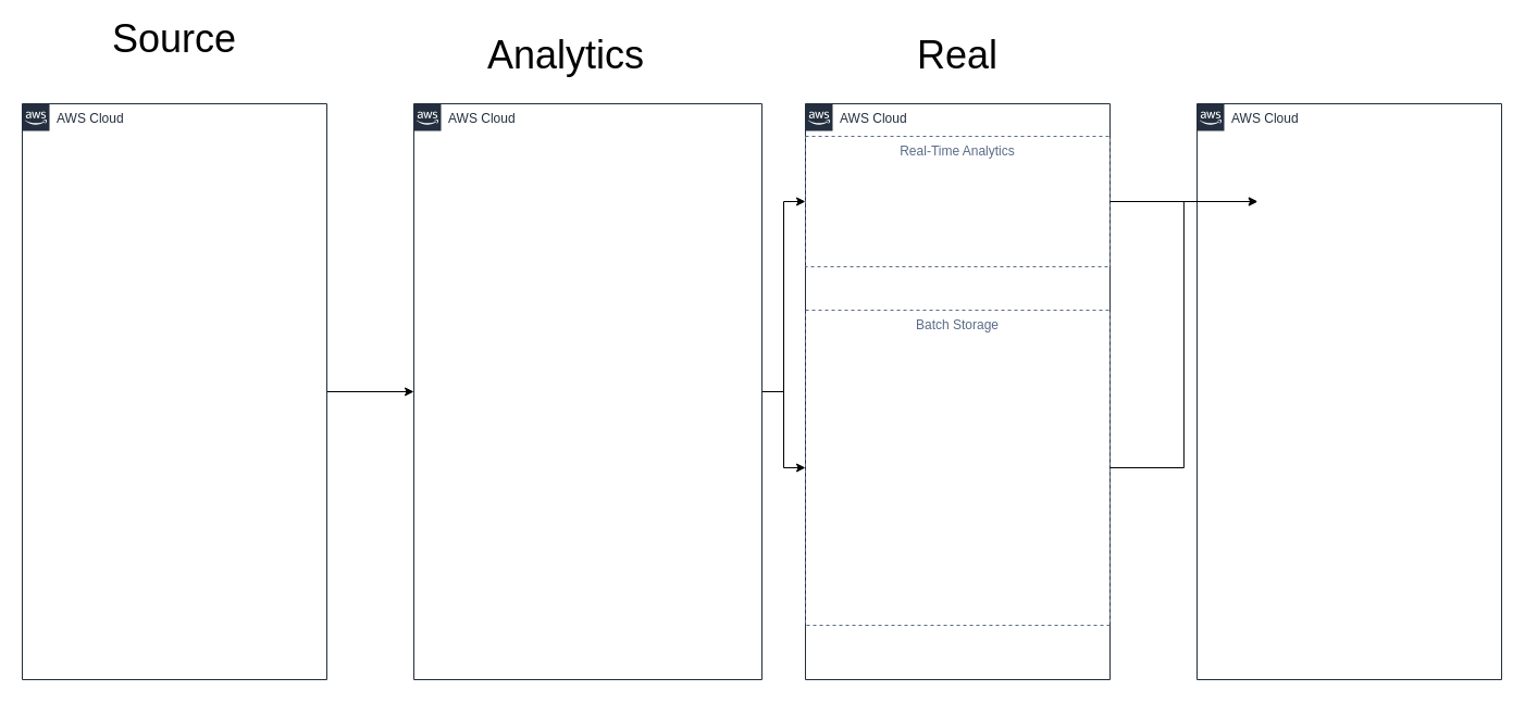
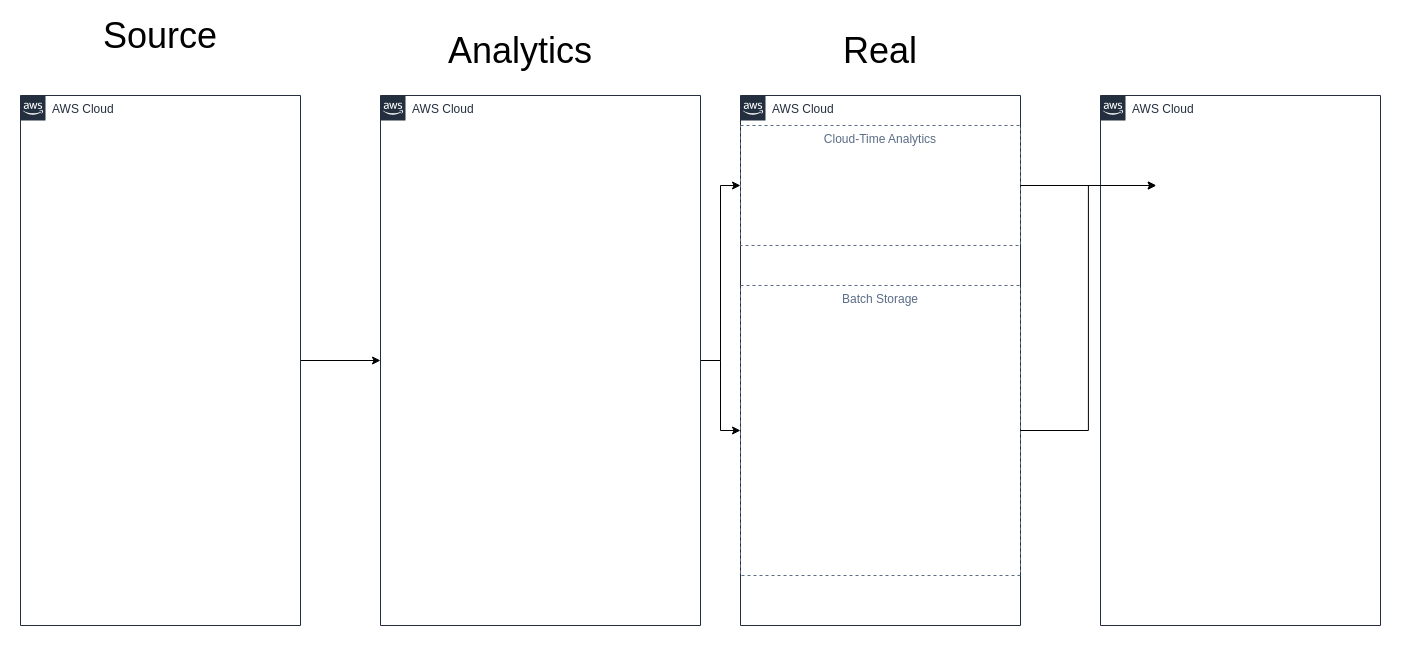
  <mxCell id="0" />
  <mxCell id="1" parent="0" />
  <mxCell id="2" value="&lt;font style=&quot;font-size: 36px;&quot;&gt;Source&lt;/font&gt;" style="text;html=1;strokeColor=none;fillColor=none;align=center;verticalAlign=middle;whiteSpace=wrap;rounded=0;" vertex="1" parent="1"><mxGeometry x="130" y="20" width="60" height="30" as="geometry" /></mxCell>
  <mxCell id="3" style="edgeStyle=orthogonalEdgeStyle;rounded=0;orthogonalLoop=1;jettySize=auto;html=1;" edge="1" parent="1" source="4" target="9"><mxGeometry relative="1" as="geometry" /></mxCell>
  <mxCell id="4" value="AWS Cloud" style="points=[[0,0],[0.25,0],[0.5,0],[0.75,0],[1,0],[1,0.25],[1,0.5],[1,0.75],[1,1],[0.75,1],[0.5,1],[0.25,1],[0,1],[0,0.75],[0,0.5],[0,0.25]];outlineConnect=0;gradientColor=none;html=1;whiteSpace=wrap;fontSize=12;fontStyle=0;container=1;pointerEvents=0;collapsible=0;recursiveResize=0;shape=mxgraph.aws4.group;grIcon=mxgraph.aws4.group_aws_cloud_alt;strokeColor=#232F3E;fillColor=none;verticalAlign=top;align=left;spacingLeft=30;fontColor=#232F3E;dashed=0;" vertex="1" parent="1"><mxGeometry x="20" y="95" width="280" height="530" as="geometry" /></mxCell>
  <mxCell id="5" value="" style="shape=image;verticalLabelPosition=bottom;labelBackgroundColor=default;verticalAlign=top;aspect=fixed;imageAspect=0;image=https://investors.confluent.io/sites/g/files/knoqqb64071/themes/site/nir_pid4152/dist/images/logo.png;" vertex="1" parent="4"><mxGeometry x="16.92" y="60" width="246.15" height="40" as="geometry" /></mxCell>
  <mxCell id="6" value="&lt;font style=&quot;font-size: 36px;&quot;&gt;Analytics&lt;/font&gt;" style="text;html=1;strokeColor=none;fillColor=none;align=center;verticalAlign=middle;whiteSpace=wrap;rounded=0;" vertex="1" parent="1"><mxGeometry x="490" y="35" width="60" height="30" as="geometry" /></mxCell>
  <mxCell id="7" style="edgeStyle=orthogonalEdgeStyle;rounded=0;orthogonalLoop=1;jettySize=auto;html=1;exitX=1;exitY=0.5;exitDx=0;exitDy=0;entryX=0;entryY=0.5;entryDx=0;entryDy=0;" edge="1" parent="1" source="9" target="19"><mxGeometry relative="1" as="geometry" /></mxCell>
  <mxCell id="8" style="edgeStyle=orthogonalEdgeStyle;rounded=0;orthogonalLoop=1;jettySize=auto;html=1;exitX=1;exitY=0.5;exitDx=0;exitDy=0;entryX=0;entryY=0.5;entryDx=0;entryDy=0;" edge="1" parent="1" source="9" target="18"><mxGeometry relative="1" as="geometry" /></mxCell>
  <mxCell id="9" value="AWS Cloud" style="points=[[0,0],[0.25,0],[0.5,0],[0.75,0],[1,0],[1,0.25],[1,0.5],[1,0.75],[1,1],[0.75,1],[0.5,1],[0.25,1],[0,1],[0,0.75],[0,0.5],[0,0.25]];outlineConnect=0;gradientColor=none;html=1;whiteSpace=wrap;fontSize=12;fontStyle=0;container=1;pointerEvents=0;collapsible=0;recursiveResize=0;shape=mxgraph.aws4.group;grIcon=mxgraph.aws4.group_aws_cloud_alt;strokeColor=#232F3E;fillColor=none;verticalAlign=top;align=left;spacingLeft=30;fontColor=#232F3E;dashed=0;" vertex="1" parent="1"><mxGeometry x="380" y="95" width="320" height="530" as="geometry" /></mxCell>
  <mxCell id="10" value="" style="shape=image;verticalLabelPosition=bottom;labelBackgroundColor=default;verticalAlign=top;aspect=fixed;imageAspect=0;image=https://upload.wikimedia.org/wikipedia/commons/thumb/5/53/Apache_kafka_wordtype.svg/2560px-Apache_kafka_wordtype.svg.png;" vertex="1" parent="9"><mxGeometry x="60" y="140" width="200" height="100" as="geometry" /></mxCell>
  <mxCell id="11" value="" style="shape=image;verticalLabelPosition=bottom;labelBackgroundColor=default;verticalAlign=top;aspect=fixed;imageAspect=0;image=https://investors.confluent.io/sites/g/files/knoqqb64071/themes/site/nir_pid4152/dist/images/logo.png;" vertex="1" parent="9"><mxGeometry x="36.92" y="60" width="246.15" height="40" as="geometry" /></mxCell>
  <mxCell id="12" value="&lt;font style=&quot;font-size: 36px;&quot;&gt;Real&lt;/font&gt;" style="text;html=1;strokeColor=none;fillColor=none;align=center;verticalAlign=middle;whiteSpace=wrap;rounded=0;" vertex="1" parent="1"><mxGeometry x="850" y="35" width="60" height="30" as="geometry" /></mxCell>
  <mxCell id="13" value="AWS Cloud" style="points=[[0,0],[0.25,0],[0.5,0],[0.75,0],[1,0],[1,0.25],[1,0.5],[1,0.75],[1,1],[0.75,1],[0.5,1],[0.25,1],[0,1],[0,0.75],[0,0.5],[0,0.25]];outlineConnect=0;gradientColor=none;html=1;whiteSpace=wrap;fontSize=12;fontStyle=0;container=1;pointerEvents=0;collapsible=0;recursiveResize=0;shape=mxgraph.aws4.group;grIcon=mxgraph.aws4.group_aws_cloud_alt;strokeColor=#232F3E;fillColor=none;verticalAlign=top;align=left;spacingLeft=30;fontColor=#232F3E;dashed=0;" vertex="1" parent="1"><mxGeometry x="740" y="95" width="280" height="530" as="geometry" /></mxCell>
  <mxCell id="14" value="" style="shape=image;verticalLabelPosition=bottom;labelBackgroundColor=default;verticalAlign=top;aspect=fixed;imageAspect=0;image=https://www.ilscipio.com/wp-content/uploads/2022/07/clickhouse-logo_freelogovectors.net_.png;" vertex="1" parent="13"><mxGeometry x="21.66" y="60" width="236.67" height="35.5" as="geometry" /></mxCell>
  <mxCell id="15" value="" style="shape=image;verticalLabelPosition=bottom;labelBackgroundColor=default;verticalAlign=top;aspect=fixed;imageAspect=0;image=https://cdn.icon-icons.com/icons2/2699/PNG/512/snowflake_logo_icon_168808.png;" vertex="1" parent="13"><mxGeometry x="40" y="200" width="172" height="86" as="geometry" /></mxCell>
  <mxCell id="16" value="" style="shape=image;verticalLabelPosition=bottom;labelBackgroundColor=default;verticalAlign=top;aspect=fixed;imageAspect=0;image=https://www.scalefree.com/wp-content/uploads/2021/09/dbt-logo.png;" vertex="1" parent="13"><mxGeometry x="81" y="300" width="90" height="90" as="geometry" /></mxCell>
  <mxCell id="17" value="" style="shape=image;verticalLabelPosition=bottom;labelBackgroundColor=default;verticalAlign=top;aspect=fixed;imageAspect=0;image=https://upload.wikimedia.org/wikipedia/commons/thumb/6/67/Kubernetes_logo.svg/2560px-Kubernetes_logo.svg.png;" vertex="1" parent="13"><mxGeometry x="7.13" y="410" width="237.74" height="42" as="geometry" /></mxCell>
  <mxCell id="18" value="Batch Storage" style="fillColor=none;strokeColor=#5A6C86;dashed=1;verticalAlign=top;fontStyle=0;fontColor=#5A6C86;whiteSpace=wrap;html=1;" vertex="1" parent="13"><mxGeometry y="190" width="280" height="290" as="geometry" /></mxCell>
- <mxCell id="19" value="Real-Time Analytics" style="fillColor=none;strokeColor=#5A6C86;dashed=1;verticalAlign=top;fontStyle=0;fontColor=#5A6C86;whiteSpace=wrap;html=1;" vertex="1" parent="13"><mxGeometry y="30" width="280" height="120" as="geometry" /></mxCell>
+ <mxCell id="19" value="Cloud-Time Analytics" style="fillColor=none;strokeColor=#5A6C86;dashed=1;verticalAlign=top;fontStyle=0;fontColor=#5A6C86;whiteSpace=wrap;html=1;" vertex="1" parent="13"><mxGeometry y="30" width="280" height="120" as="geometry" /></mxCell>
  <mxCell id="20" value="AWS Cloud" style="points=[[0,0],[0.25,0],[0.5,0],[0.75,0],[1,0],[1,0.25],[1,0.5],[1,0.75],[1,1],[0.75,1],[0.5,1],[0.25,1],[0,1],[0,0.75],[0,0.5],[0,0.25]];outlineConnect=0;gradientColor=none;html=1;whiteSpace=wrap;fontSize=12;fontStyle=0;container=1;pointerEvents=0;collapsible=0;recursiveResize=0;shape=mxgraph.aws4.group;grIcon=mxgraph.aws4.group_aws_cloud_alt;strokeColor=#232F3E;fillColor=none;verticalAlign=top;align=left;spacingLeft=30;fontColor=#232F3E;dashed=0;" vertex="1" parent="1"><mxGeometry x="1100" y="95" width="280" height="530" as="geometry" /></mxCell>
  <mxCell id="21" value="" style="shape=image;verticalLabelPosition=bottom;labelBackgroundColor=default;verticalAlign=top;aspect=fixed;imageAspect=0;image=https://cdn.document360.io/logo/4749ddf8-aa05-4f3f-80e1-07a5d2d0f137/57409c415c7e4912a3c6a38dc50373f8-preset-logo-rgb.png;" vertex="1" parent="20"><mxGeometry x="55.7" y="64.5" width="168.6" height="51" as="geometry" /></mxCell>
  <mxCell id="22" style="edgeStyle=orthogonalEdgeStyle;rounded=0;orthogonalLoop=1;jettySize=auto;html=1;entryX=0;entryY=0.5;entryDx=0;entryDy=0;" edge="1" parent="1" source="19" target="21"><mxGeometry relative="1" as="geometry" /></mxCell>
  <mxCell id="23" style="edgeStyle=orthogonalEdgeStyle;rounded=0;orthogonalLoop=1;jettySize=auto;html=1;exitX=1;exitY=0.5;exitDx=0;exitDy=0;entryX=0;entryY=0.5;entryDx=0;entryDy=0;" edge="1" parent="1" source="18" target="21"><mxGeometry relative="1" as="geometry" /></mxCell>
